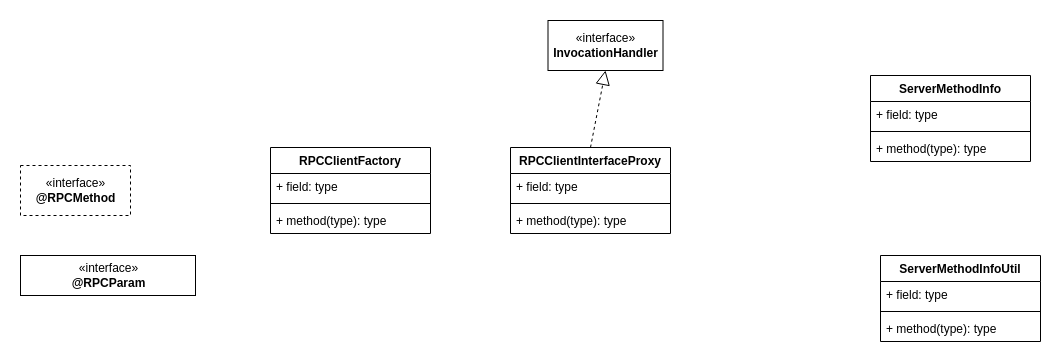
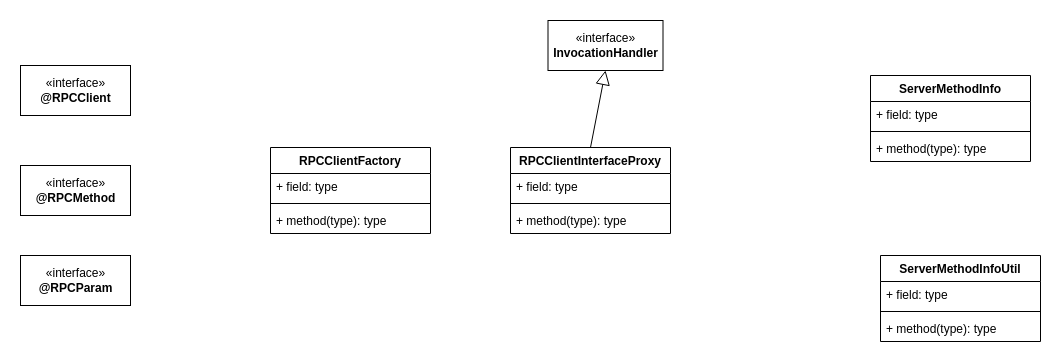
  <mxCell id="0" />
  <mxCell id="1" parent="0" />
- <mxCell id="3" value="«interface»&lt;br&gt;&lt;b&gt;@RPCMethod&lt;/b&gt;" style="html=1;dashed=1;" vertex="1" parent="1"><mxGeometry x="20" y="165" width="110" height="50" as="geometry" /></mxCell>
- <mxCell id="4" value="«interface»&lt;br&gt;&lt;b&gt;@RPCParam&lt;/b&gt;" style="html=1;" vertex="1" parent="1"><mxGeometry x="20" y="255" width="175" height="40" as="geometry" /></mxCell>
+ <mxCell id="2" value="«interface»&lt;br&gt;&lt;b&gt;@RPCClient&lt;/b&gt;" style="html=1;" vertex="1" parent="1"><mxGeometry x="20" y="65" width="110" height="50" as="geometry" /></mxCell>
+ <mxCell id="3" value="«interface»&lt;br&gt;&lt;b&gt;@RPCMethod&lt;/b&gt;" style="html=1;" vertex="1" parent="1"><mxGeometry x="20" y="165" width="110" height="50" as="geometry" /></mxCell>
+ <mxCell id="4" value="«interface»&lt;br&gt;&lt;b&gt;@RPCParam&lt;/b&gt;" style="html=1;" vertex="1" parent="1"><mxGeometry x="20" y="255" width="110" height="50" as="geometry" /></mxCell>
  <mxCell id="5" value="RPCClientFactory" style="swimlane;fontStyle=1;align=center;verticalAlign=top;childLayout=stackLayout;horizontal=1;startSize=26;horizontalStack=0;resizeParent=1;resizeParentMax=0;resizeLast=0;collapsible=1;marginBottom=0;" vertex="1" parent="1"><mxGeometry x="270" y="147" width="160" height="86" as="geometry" /></mxCell>
  <mxCell id="6" value="+ field: type" style="text;strokeColor=none;fillColor=none;align=left;verticalAlign=top;spacingLeft=4;spacingRight=4;overflow=hidden;rotatable=0;points=[[0,0.5],[1,0.5]];portConstraint=eastwest;" vertex="1" parent="5"><mxGeometry y="26" width="160" height="26" as="geometry" /></mxCell>
  <mxCell id="7" value="" style="line;strokeWidth=1;fillColor=none;align=left;verticalAlign=middle;spacingTop=-1;spacingLeft=3;spacingRight=3;rotatable=0;labelPosition=right;points=[];portConstraint=eastwest;" vertex="1" parent="5"><mxGeometry y="52" width="160" height="8" as="geometry" /></mxCell>
  <mxCell id="8" value="+ method(type): type" style="text;strokeColor=none;fillColor=none;align=left;verticalAlign=top;spacingLeft=4;spacingRight=4;overflow=hidden;rotatable=0;points=[[0,0.5],[1,0.5]];portConstraint=eastwest;" vertex="1" parent="5"><mxGeometry y="60" width="160" height="26" as="geometry" /></mxCell>
  <mxCell id="9" value="RPCClientInterfaceProxy" style="swimlane;fontStyle=1;align=center;verticalAlign=top;childLayout=stackLayout;horizontal=1;startSize=26;horizontalStack=0;resizeParent=1;resizeParentMax=0;resizeLast=0;collapsible=1;marginBottom=0;" vertex="1" parent="1"><mxGeometry x="510" y="147" width="160" height="86" as="geometry" /></mxCell>
  <mxCell id="10" value="+ field: type" style="text;strokeColor=none;fillColor=none;align=left;verticalAlign=top;spacingLeft=4;spacingRight=4;overflow=hidden;rotatable=0;points=[[0,0.5],[1,0.5]];portConstraint=eastwest;" vertex="1" parent="9"><mxGeometry y="26" width="160" height="26" as="geometry" /></mxCell>
  <mxCell id="11" value="" style="line;strokeWidth=1;fillColor=none;align=left;verticalAlign=middle;spacingTop=-1;spacingLeft=3;spacingRight=3;rotatable=0;labelPosition=right;points=[];portConstraint=eastwest;" vertex="1" parent="9"><mxGeometry y="52" width="160" height="8" as="geometry" /></mxCell>
  <mxCell id="12" value="+ method(type): type" style="text;strokeColor=none;fillColor=none;align=left;verticalAlign=top;spacingLeft=4;spacingRight=4;overflow=hidden;rotatable=0;points=[[0,0.5],[1,0.5]];portConstraint=eastwest;" vertex="1" parent="9"><mxGeometry y="60" width="160" height="26" as="geometry" /></mxCell>
  <mxCell id="13" value="«interface»&lt;br&gt;&lt;b&gt;InvocationHandler&lt;/b&gt;" style="html=1;" vertex="1" parent="1"><mxGeometry x="547.5" y="20" width="115" height="50" as="geometry" /></mxCell>
- <mxCell id="14" value="" style="endArrow=block;dashed=1;endFill=0;endSize=12;html=1;entryX=0.5;entryY=1;entryDx=0;entryDy=0;exitX=0.5;exitY=0;exitDx=0;exitDy=0;" edge="1" parent="1" source="9" target="13"><mxGeometry width="160" relative="1" as="geometry"><mxPoint x="590" y="145" as="sourcePoint" /><mxPoint x="750" y="145" as="targetPoint" /></mxGeometry></mxCell>
+ <mxCell id="14" value="" style="endArrow=block;dashed=0;endFill=0;endSize=12;html=1;entryX=0.5;entryY=1;entryDx=0;entryDy=0;exitX=0.5;exitY=0;exitDx=0;exitDy=0;" edge="1" parent="1" source="9" target="13"><mxGeometry width="160" relative="1" as="geometry"><mxPoint x="590" y="145" as="sourcePoint" /><mxPoint x="750" y="145" as="targetPoint" /></mxGeometry></mxCell>
  <mxCell id="15" value="ServerMethodInfo" style="swimlane;fontStyle=1;align=center;verticalAlign=top;childLayout=stackLayout;horizontal=1;startSize=26;horizontalStack=0;resizeParent=1;resizeParentMax=0;resizeLast=0;collapsible=1;marginBottom=0;" vertex="1" parent="1"><mxGeometry x="870" y="75" width="160" height="86" as="geometry" /></mxCell>
  <mxCell id="16" value="+ field: type" style="text;strokeColor=none;fillColor=none;align=left;verticalAlign=top;spacingLeft=4;spacingRight=4;overflow=hidden;rotatable=0;points=[[0,0.5],[1,0.5]];portConstraint=eastwest;" vertex="1" parent="15"><mxGeometry y="26" width="160" height="26" as="geometry" /></mxCell>
  <mxCell id="17" value="" style="line;strokeWidth=1;fillColor=none;align=left;verticalAlign=middle;spacingTop=-1;spacingLeft=3;spacingRight=3;rotatable=0;labelPosition=right;points=[];portConstraint=eastwest;" vertex="1" parent="15"><mxGeometry y="52" width="160" height="8" as="geometry" /></mxCell>
  <mxCell id="18" value="+ method(type): type" style="text;strokeColor=none;fillColor=none;align=left;verticalAlign=top;spacingLeft=4;spacingRight=4;overflow=hidden;rotatable=0;points=[[0,0.5],[1,0.5]];portConstraint=eastwest;" vertex="1" parent="15"><mxGeometry y="60" width="160" height="26" as="geometry" /></mxCell>
  <mxCell id="19" value="ServerMethodInfoUtil" style="swimlane;fontStyle=1;align=center;verticalAlign=top;childLayout=stackLayout;horizontal=1;startSize=26;horizontalStack=0;resizeParent=1;resizeParentMax=0;resizeLast=0;collapsible=1;marginBottom=0;" vertex="1" parent="1"><mxGeometry x="880" y="255" width="160" height="86" as="geometry" /></mxCell>
  <mxCell id="20" value="+ field: type" style="text;strokeColor=none;fillColor=none;align=left;verticalAlign=top;spacingLeft=4;spacingRight=4;overflow=hidden;rotatable=0;points=[[0,0.5],[1,0.5]];portConstraint=eastwest;" vertex="1" parent="19"><mxGeometry y="26" width="160" height="26" as="geometry" /></mxCell>
  <mxCell id="21" value="" style="line;strokeWidth=1;fillColor=none;align=left;verticalAlign=middle;spacingTop=-1;spacingLeft=3;spacingRight=3;rotatable=0;labelPosition=right;points=[];portConstraint=eastwest;" vertex="1" parent="19"><mxGeometry y="52" width="160" height="8" as="geometry" /></mxCell>
  <mxCell id="22" value="+ method(type): type" style="text;strokeColor=none;fillColor=none;align=left;verticalAlign=top;spacingLeft=4;spacingRight=4;overflow=hidden;rotatable=0;points=[[0,0.5],[1,0.5]];portConstraint=eastwest;" vertex="1" parent="19"><mxGeometry y="60" width="160" height="26" as="geometry" /></mxCell>
